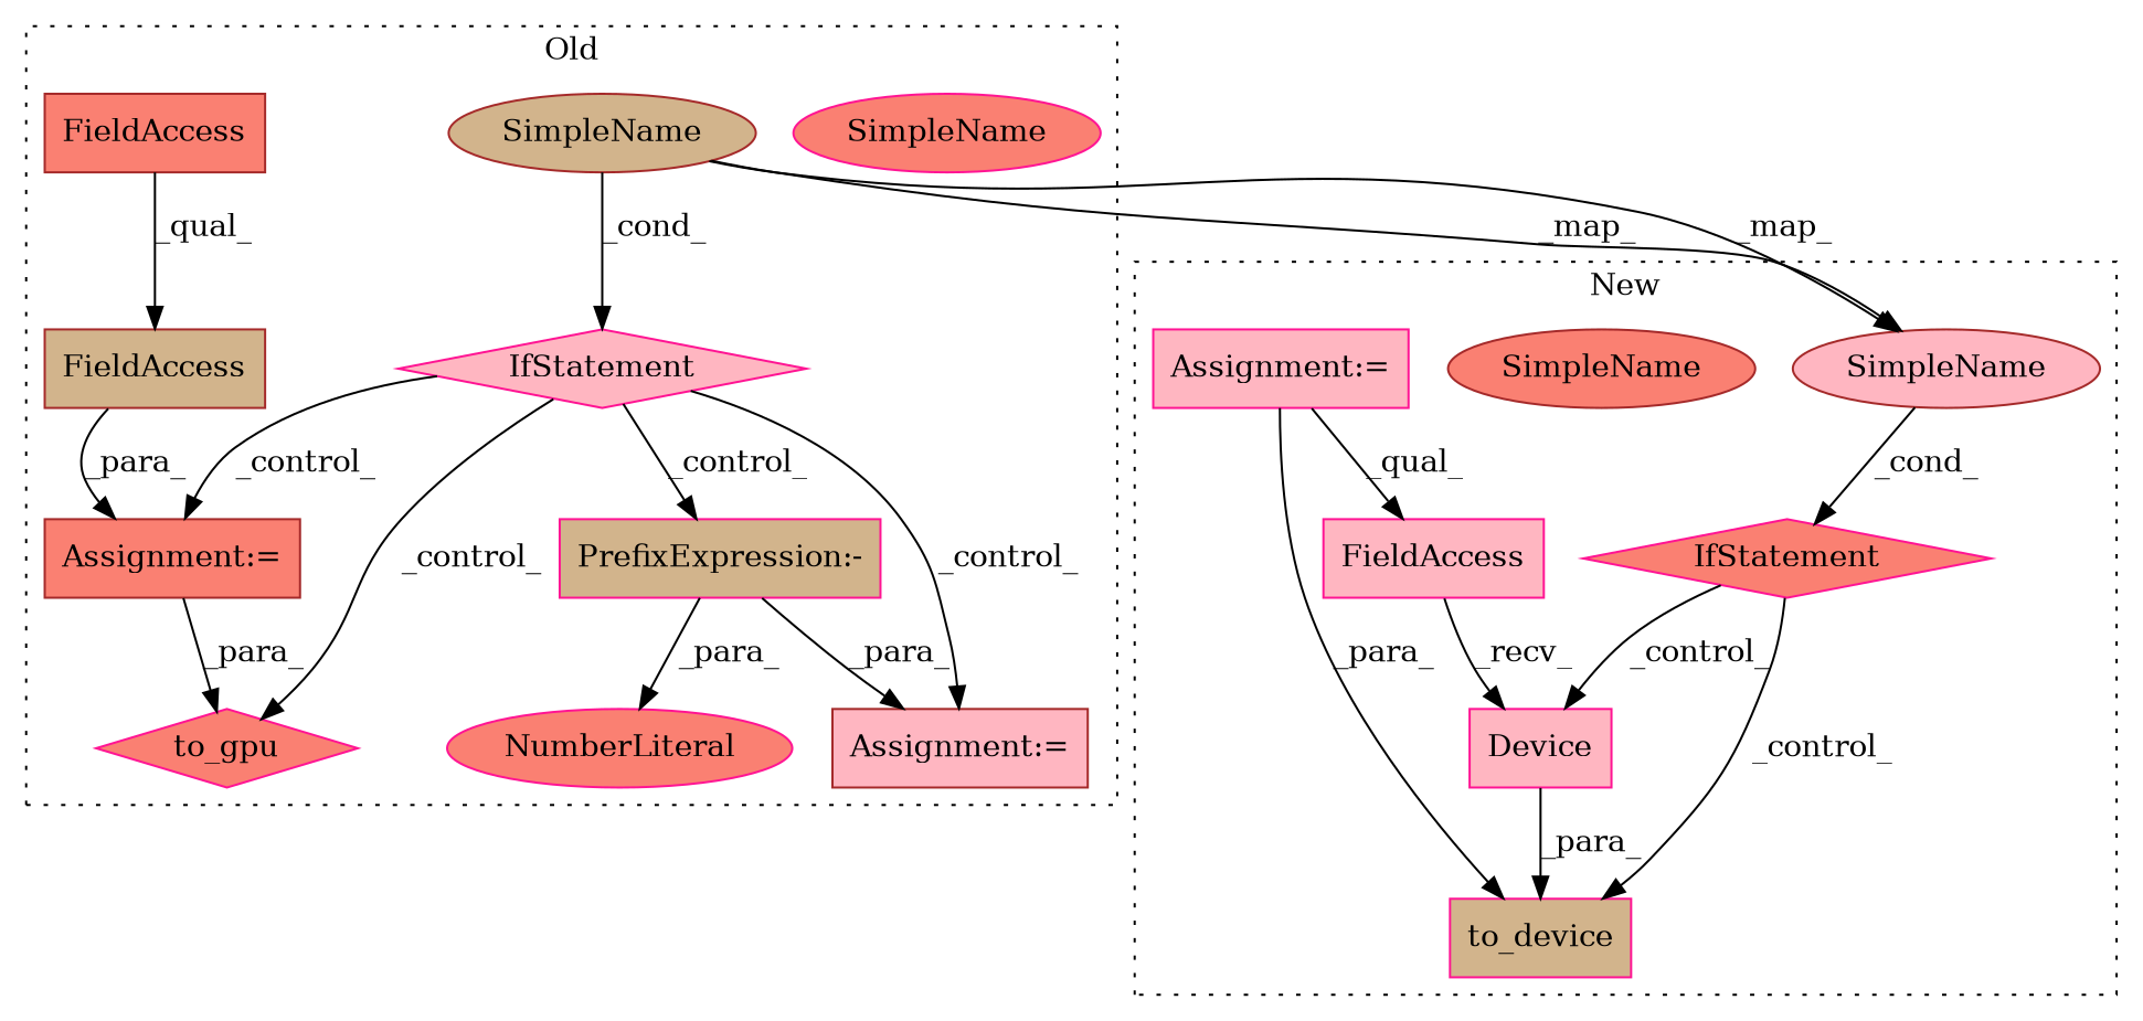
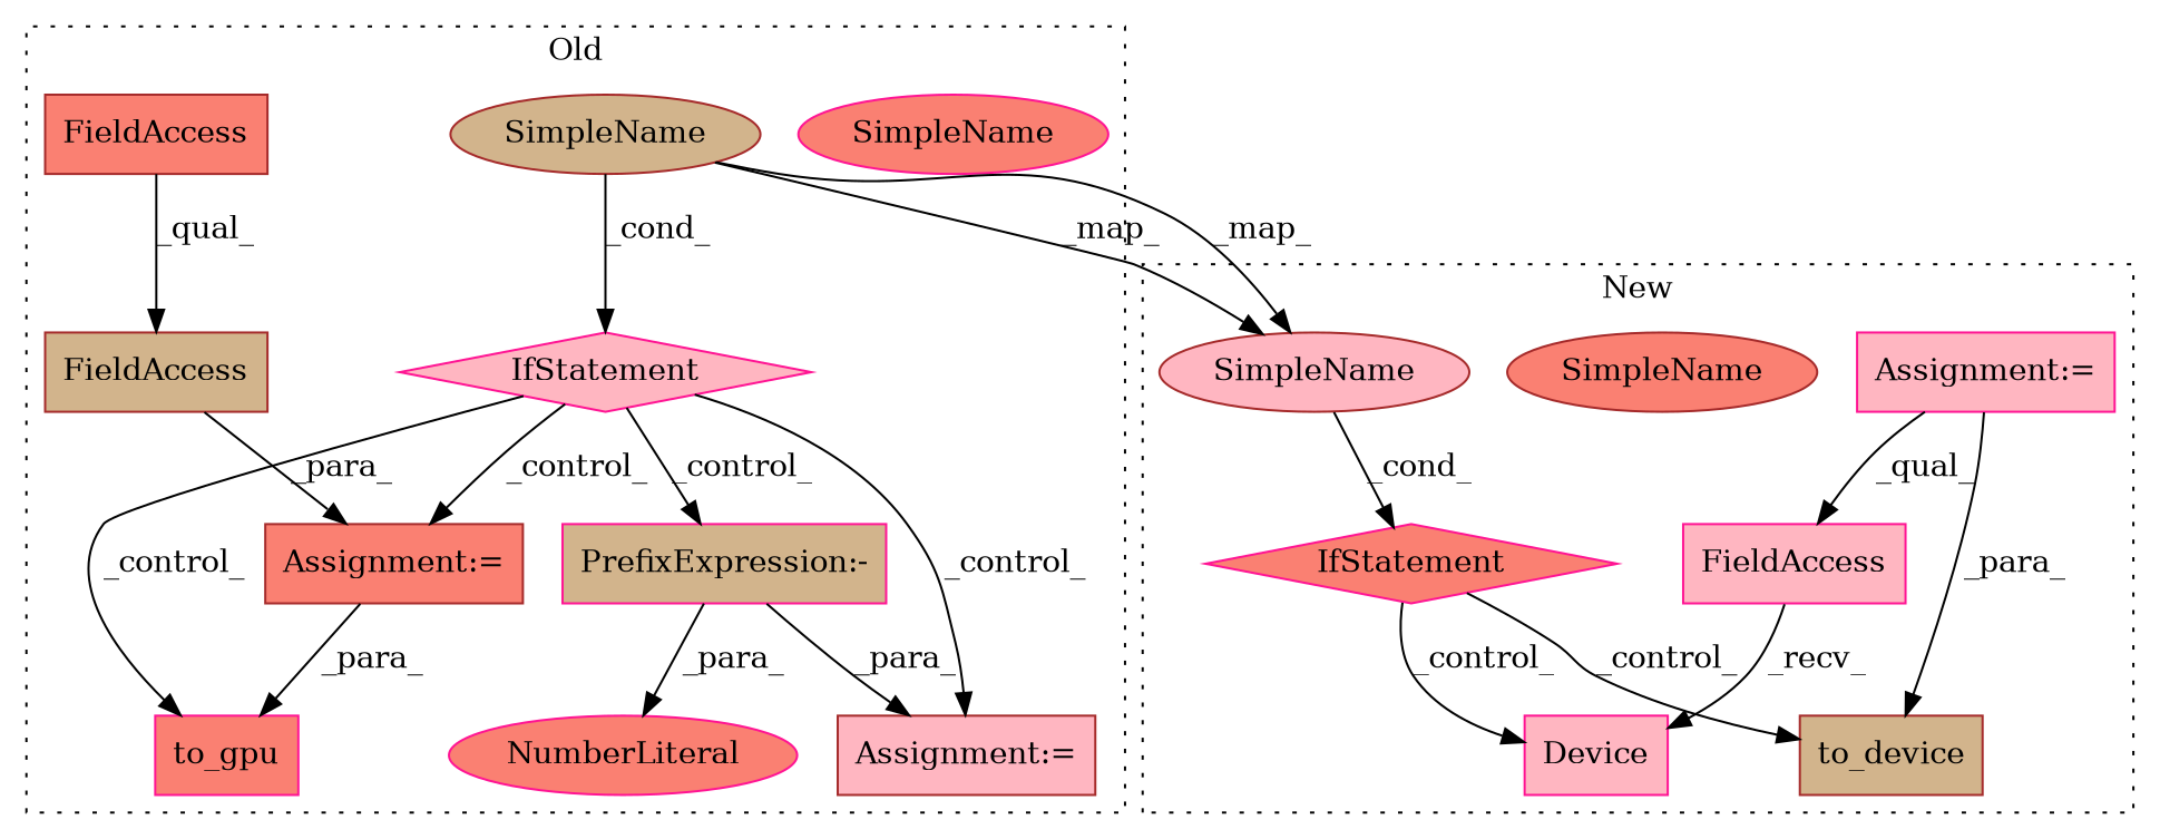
  digraph {
    node [a=42 color=deeppink fillcolor=salmon l=1 s=2984 shape=box style=filled]
    n1 [a=25 fillcolor=lightpink l="4,2" label=IfStatement s="2980,2987" shape=diamond]
    n2 [a=7 color=brown fillcolor=lightpink label="Assignment:=" s=3102]
-   n3 [a=32 l="7,1" label=to_gpu s="3054,3070" shape=diamond]
+   n3 [a=32 l="7,1" label=to_gpu s="3054,3070"]
    n4 [l=3 label=SimpleName shape=ellipse]
    n5 [a=7 color=brown label="Assignment:=" s=3006]
    n6 [a=22 color=brown fillcolor=tan l=28 label=FieldAccess s=3007]
    n7 [a=22 color=brown l=17 label=FieldAccess s=3007]
    n8 [a=38 fillcolor=tan label="PrefixExpression:-" s=3103]
    n9 [a=34 label=NumberLiteral s=3104 shape=ellipse]
    n10 [color=brown fillcolor=tan l=3 label=SimpleName shape=ellipse]
    n11 [a=32 fillcolor=lightpink l=8 label=Device s=2890]
    n12 [a=25 l="4,2" label=IfStatement s="2842,2849" shape=diamond]
    n13 [a=22 fillcolor=lightpink l=9 label=FieldAccess s=2880]
    n14 [a=7 fillcolor=lightpink l=4 label="Assignment:=" s=2506]
-   n15 [a=32 fillcolor=tan l="10,1" label=to_device s="2870,2898"]
+   n15 [a=32 color=brown fillcolor=tan l="10,1" label=to_device s="2870,2898"]
    n16 [color=brown l=3 label=SimpleName s=2846 shape=ellipse]
    n17 [color=brown fillcolor=lightpink l=3 label=SimpleName s=2846 shape=ellipse]
    subgraph cluster_1 {
      label=Old
      style=dotted
      n1
      n2
      n3
      n4
      n5
      n6
      n7
      n8
      n9
      n10
    }
    subgraph cluster_2 {
      label=New
      style=dotted
      n11
      n12
      n13
      n14
      n15
      n16
      n17
    }
    n1 -> n2 [label=_control_]
    n1 -> n3 [label=_control_]
    n1 -> n5 [label=_control_]
    n1 -> n8 [label=_control_]
    n5 -> n3 [label=_para_]
    n6 -> n5 [label=_para_]
    n7 -> n6 [label=_qual_]
    n8 -> n2 [label=_para_]
    n8 -> n9 [label=_para_]
    n10 -> n1 [label=_cond_]
    n10 -> n17 [label=_map_]
    n10 -> n17 [label=_map_]
-   n11 -> n15 [label=_para_]
    n12 -> n11 [label=_control_]
    n12 -> n15 [label=_control_]
    n13 -> n11 [label=_recv_]
    n14 -> n13 [label=_qual_]
    n14 -> n15 [label=_para_]
    n17 -> n12 [label=_cond_]
  }
